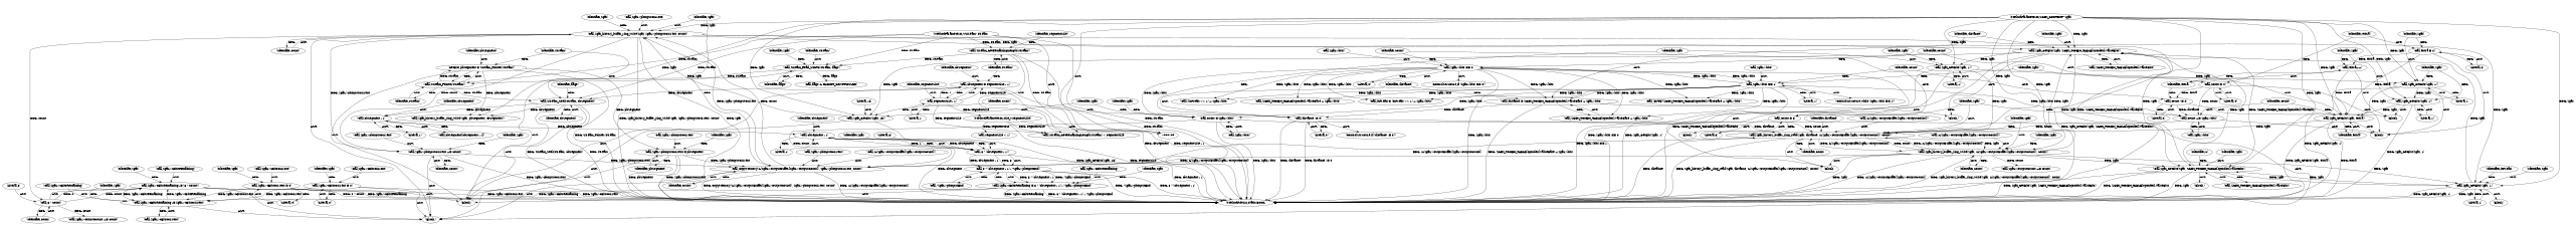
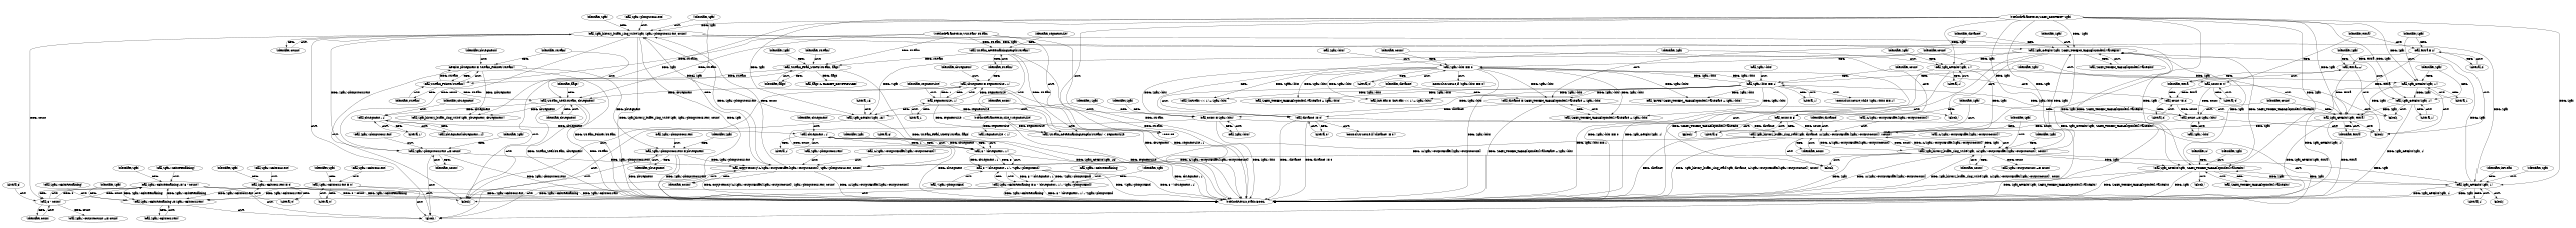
  digraph {
    n1 [label="(Call,zgfx->cBitsRemaining -= (8 * count))"]
    n2 [label="(Call,8 * count)"]
    n3 [label="(Call,zgfx->cBitsRemaining -= zgfx->cBitsCurrent)"]
    n4 [label="(Block,)"]
    n5 [label="(MethodReturn,static BOOL)"]
    n6 [label="(Identifier,count)"]
    n7 [label="(Call,zgfx->OutputCount += count)"]
    n8 [label="(Call,zgfx->cBitsCurrent)"]
    n9 [label="(Call,zgfx_history_buffer_ring_write(zgfx, zgfx->pbInputCurrent, count))"]
    n10 [label="(Call,zgfx_GetBits(zgfx, ZGFX_TOKEN_TABLE[opIndex].valueBits))"]
    n11 [label="(Call,zgfx_GetBits(zgfx, 1))"]
    n12 [label="(Call,zgfx_GetBits(zgfx, ZGFX_TOKEN_TABLE[opIndex].valueBits))"]
    n13 [label="(Call,zgfx->pbInputCurrent += count)"]
    n14 [label="(Identifier,count)"]
    n15 [label="(Call,zgfx_GetBits(zgfx, 15))"]
    n16 [label="(Call,zgfx_GetBits(zgfx, 1))"]
    n17 [label="(Call,ZGFX_TOKEN_TABLE[opIndex].valueBits)"]
    n18 [label="(Block,)"]
    n19 [label="(Literal,1)"]
    n20 [label="(Block,)"]
    n21 [label="(Call,ZGFX_TOKEN_TABLE[opIndex].valueBits)"]
    n22 [label="(Block,)"]
    n23 [label="(Call,CopyMemory(&(zgfx->OutputBuffer[zgfx->OutputCount]), zgfx->pbInputCurrent, count))"]
    n24 [label="(Identifier,count)"]
    n25 [label="(Literal,15)"]
    n26 [label="(Call,zgfx_history_buffer_ring_read(zgfx, distance, &(zgfx->OutputBuffer[zgfx->OutputCount]), count))"]
    n27 [label="(Block,)"]
    n28 [label="(Call,zgfx_GetBits(zgfx, 1))"]
    n29 [label="(Literal,1)"]
    n30 [label="(Call,zgfx_history_buffer_ring_write(zgfx, &(zgfx->OutputBuffer[zgfx->OutputCount]), count))"]
    n31 [label="(Identifier,count)"]
    n32 [label="(Call,zgfx->OutputCount += count)"]
    n33 [label="(Identifier,count)"]
    n34 [label="(Identifier,count)"]
    n35 [label="(Call,zgfx_GetBits(zgfx, extra))"]
    n36 [label="(Call,zgfx_GetBits(zgfx, 1))"]
    n37 [label="(Block,)"]
    n38 [label="(Literal,1)"]
    n39 [label="(MethodParameterIn,ZGFX_CONTEXT* zgfx)"]
    n40 [label="(Call,zgfx_history_buffer_ring_write(zgfx, pbSegment, cbSegment))"]
    1000105
    n42 [label="(Identifier,extra)"]
    n43 [label="(Block,)"]
    n44 [label="(Literal,1)"]
    n45 [label="(Call,extra = 2)"]
    n46 [label="(Call,extra++)"]
    n47 [label="(Literal,2)"]
    n48 [label="(Identifier,extra)"]
    n49 [label="(Call,count *= 2)"]
    n50 [label="(Call,distance != 0)"]
    n51 [label="(ControlStructure,if (distance != 0))"]
    n52 [label="(Literal,0)"]
    n53 [label="(Call,distance = ZGFX_TOKEN_TABLE[opIndex].valueBase + zgfx->bits)"]
    n54 [label="(Call,ZGFX_TOKEN_TABLE[opIndex].valueBase + zgfx->bits)"]
    n55 [label="(Call,zgfx->bits == 0)"]
    n56 [label="(Call,zgfx->bits == 1)"]
    n57 [label="(Call,count = zgfx->bits)"]
    n58 [label="(Call,inPrefix = (inPrefix << 1) + zgfx->bits)"]
    n59 [label="(Call,(BYTE)(ZGFX_TOKEN_TABLE[opIndex].valueBase + zgfx->bits))"]
    n60 [label="(ControlStructure,if (zgfx->bits == 0))"]
    n61 [label="(Call,ZGFX_TOKEN_TABLE[opIndex].valueBase + zgfx->bits)"]
    n62 [label="(Call,(inPrefix << 1) + zgfx->bits)"]
    n63 [label="(Literal,0)"]
    n64 [label="(Call,count += zgfx->bits)"]
    n65 [label="(ControlStructure,while (zgfx->bits == 1))"]
    n66 [label="(Literal,1)"]
    n67 [label="(Call,zgfx->bits)"]
    n68 [label="(Call,zgfx->bits)"]
    n69 [label="(Call,zgfx->pbInputCurrent = pbSegment)"]
    n70 [label="(Block,)"]
    n71 [label="(Identifier,pbSegment)"]
    n72 [label="(GetBits,pbSegment = Stream_Pointer(stream))"]
    n73 [label="(Call,Stream_Pointer(stream))"]
    n74 [label="(Call,Stream_Seek(stream, cbSegment))"]
    n75 [label="(Identifier,stream)"]
    n76 [label="(Call,cbSegment - 1)"]
    n77 [label="(Identifier,cbSegment)"]
    n78 [label="(Call,Stream_Read_UINT8(stream, flags))"]
    n79 [label="(Identifier,flags)"]
    n80 [label="(Call,flags & PACKET_COMPRESSED)"]
    n81 [label="(Call,Stream_GetRemainingLength(stream))"]
    n82 [label="(Identifier,stream)"]
    n83 [label="(Call,Stream_GetRemainingLength(stream) < segmentSize)"]
    n84 [label="(Call,cbSegment = segmentSize - 1)"]
    n85 [label="(MethodParameterIn,wStream* stream)"]
    n86 [label="(Call,count = 4)"]
    n87 [label="(Literal,4)"]
    n88 [label="(Literal,2)"]
    n89 [label="(Call,count = 3)"]
    n90 [label="(Block,)"]
    n91 [label="(Literal,3)"]
    n92 [label="(Call,zgfx->cBitsCurrent = 0)"]
    n93 [label="(Literal,0)"]
    n94 [label="(Call,zgfx->cBitsCurrent = 0)"]
    n95 [label="(Literal,0)"]
    n96 [label="(Call,zgfx->cBitsRemaining = 8 * (cbSegment - 1) - *zgfx->pbInputEnd)"]
    n97 [label="(Call,8 * (cbSegment - 1) - *zgfx->pbInputEnd)"]
    n98 [label="(Call,*zgfx->pbInputEnd)"]
    n99 [label="(Call,8 * (cbSegment - 1))"]
    n100 [label="(Call,cbSegment - 1)"]
    n101 [label="(Literal,1)"]
    n102 [label="(Call,pbSegment[cbSegment - 1])"]
    n103 [label="(Literal,1)"]
    n104 [label="(Call,segmentSize - 1)"]
    n105 [label="(Literal,1)"]
    n106 [label="(MethodParameterIn,size_t segmentSize)"]
    n107 [label="(Call,segmentSize < 1)"]
    n108 [label="(Identifier,zgfx)"]
    n109 [label="(Identifier,segmentSize)"]
    n110 [label="(Identifier,zgfx)"]
    n111 [label="(Identifier,zgfx)"]
    n112 [label="(Identifier,cbSegment)"]
    n113 [label="(Identifier,zgfx)"]
    n114 [label="(Literal,8)"]
    n115 [label="(Identifier,zgfx)"]
    n116 [label="(Call,&(zgfx->OutputBuffer[zgfx->OutputCount]))"]
    n117 [label="(Call,zgfx->bits)"]
    n118 [label="(Identifier,distance)"]
    n119 [label="(Identifier,zgfx)"]
    n120 [label="(Identifier,zgfx)"]
    n121 [label="(Identifier,count)"]
    n122 [label="(Identifier,zgfx)"]
    n123 [label="(Identifier,zgfx)"]
    n124 [label="(Identifier,stream)"]
    n125 [label="(Literal,8)"]
    n126 [label="(Identifier,stream)"]
    n127 [label="(Identifier,flags)"]
    n128 [label="(Identifier,count)"]
    n129 [label="(Call,&(zgfx->OutputBuffer[zgfx->OutputCount]))"]
    n130 [label="(Identifier,zgfx)"]
    n131 [label="(Identifier,distance)"]
    n132 [label="(Identifier,count)"]
    n133 [label="(Identifier,zgfx)"]
    n134 [label="(Identifier,zgfx)"]
    n135 [label="(Call,zgfx->cBitsRemaining)"]
    n136 [label="(Identifier,pbSegment)"]
    n137 [label="(Identifier,extra)"]
    n138 [label="(Identifier,zgfx)"]
    n139 [label="(Identifier,cbSegment)"]
    n140 [label="(Identifier,distance)"]
    n141 [label="(Identifier,inPrefix)"]
    n142 [label="(Identifier,zgfx)"]
    n143 [label="(Identifier,zgfx)"]
    n144 [label="(Identifier,cbSegment)"]
    n145 [label="(Identifier,zgfx)"]
    n146 [label="(Identifier,zgfx)"]
    n147 [label="(Identifier,count)"]
    n148 [label="(Identifier,segmentSize)"]
    n149 [label="(Identifier,c)"]
    n150 [label="(Identifier,zgfx)"]
    n151 [label="(Call,zgfx->bits)"]
    n152 [label="(Identifier,zgfx)"]
    n153 [label="(Call,zgfx->pbInputCurrent)"]
    n154 [label="(Call,zgfx->cBitsRemaining)"]
    n155 [label="(Call,zgfx->cBitsCurrent)"]
    n156 [label="(Identifier,zgfx)"]
    n157 [label="(Call,zgfx->pbInputCurrent)"]
    n158 [label="(Identifier,zgfx)"]
    n159 [label="(Identifier,zgfx)"]
    n160 [label="(Call,zgfx->cBitsCurrent)"]
    n161 [label="(Identifier,zgfx)"]
    n162 [label="(Identifier,zgfx)"]
    n163 [label="(Call,zgfx->pbInputCurrent)"]
    n164 [label="(Call,zgfx->cBitsRemaining)"]
    n165 [label="(Call,zgfx->pbInputCurrent)"]
    n166 [label="(Call,&(zgfx->OutputBuffer[zgfx->OutputCount]))"]
    n167 [label="(Identifier,zgfx)"]
    n168 [label="(Identifier,count)"]
+   n1 -> n2 [label="CFG: "]
    n1 -> n3 [label="DDG: zgfx->cBitsRemaining"]
    n1 -> n4 [label="AST: "]
    n1 -> n5 [label="DDG: 8 * count"]
    n1 -> n5 [label="DDG: zgfx->cBitsRemaining"]
    n2 -> n1 [label="AST: "]
    n2 -> n1 [label="DDG: 8"]
    n2 -> n1 [label="DDG: count"]
    n2 -> n6 [label="CFG: "]
    n2 -> n7 [label="DDG: count"]
    n3 -> n1 [label="DDG: zgfx->cBitsRemaining"]
    n3 -> n4 [label="AST: "]
    n3 -> n8 [label="CFG: "]
    n6 -> n2 [label="AST: "]
    n8 -> n3 [label="AST: "]
    n9 -> n2 [label="DDG: count"]
    n9 -> n4 [label="AST: "]
    n9 -> n5 [label="DDG: zgfx"]
    n9 -> n5 [label="DDG: zgfx_history_buffer_ring_write(zgfx, zgfx->pbInputCurrent, count)"]
    n9 -> n10 [label="DDG: zgfx"]
    n9 -> n11 [label="DDG: zgfx"]
    n9 -> n12 [label="DDG: zgfx"]
    n9 -> n13 [label="DDG: count"]
    n9 -> n13 [label="DDG: zgfx->pbInputCurrent"]
    n9 -> n14 [label="CFG: "]
    n10 -> n5 [label="DDG: ZGFX_TOKEN_TABLE[opIndex].valueBits"]
    n10 -> n5 [label="DDG: zgfx_GetBits(zgfx, ZGFX_TOKEN_TABLE[opIndex].valueBits)"]
    n10 -> n12 [label="DDG: ZGFX_TOKEN_TABLE[opIndex].valueBits"]
    n10 -> n15 [label="DDG: zgfx"]
    n10 -> n16 [label="DDG: zgfx"]
    n10 -> n17 [label="CFG: "]
    n10 -> n18 [label="AST: "]
    n11 -> n5 [label="DDG: zgfx"]
    n11 -> n5 [label="DDG: zgfx_GetBits(zgfx, 1)"]
    n11 -> n10 [label="DDG: zgfx"]
    n11 -> n12 [label="DDG: zgfx"]
    n11 -> n19 [label="CFG: "]
    n11 -> n20 [label="AST: "]
    n12 -> n5 [label="DDG: zgfx_GetBits(zgfx, ZGFX_TOKEN_TABLE[opIndex].valueBits)"]
    n12 -> n5 [label="DDG: ZGFX_TOKEN_TABLE[opIndex].valueBits"]
    n12 -> n5 [label="DDG: zgfx"]
    n12 -> n10 [label="DDG: zgfx"]
    n12 -> n10 [label="DDG: ZGFX_TOKEN_TABLE[opIndex].valueBits"]
    n12 -> n11 [label="DDG: zgfx"]
    n12 -> n21 [label="CFG: "]
    n12 -> n22 [label="AST: "]
    n13 -> n4 [label="AST: "]
    n13 -> n5 [label="DDG: zgfx->pbInputCurrent"]
    n13 -> n23 [label="DDG: zgfx->pbInputCurrent"]
    n13 -> n24 [label="CFG: "]
    n14 -> n9 [label="AST: "]
    n15 -> n4 [label="AST: "]
    n15 -> n5 [label="DDG: zgfx_GetBits(zgfx, 15)"]
    n15 -> n9 [label="DDG: zgfx"]
    n16 -> n5 [label="DDG: zgfx_GetBits(zgfx, 1)"]
    n16 -> n26 [label="DDG: zgfx"]
    n16 -> n27 [label="AST: "]
    n16 -> n28 [label="DDG: zgfx"]
    n16 -> n29 [label="CFG: "]
    n17 -> n10 [label="AST: "]
    n19 -> n11 [label="AST: "]
    n21 -> n12 [label="AST: "]
    n23 -> n4 [label="AST: "]
    n23 -> n5 [label="DDG: &(zgfx->OutputBuffer[zgfx->OutputCount])"]
    n23 -> n5 [label="DDG: CopyMemory(&(zgfx->OutputBuffer[zgfx->OutputCount]), zgfx->pbInputCurrent, count)"]
    n23 -> n9 [label="DDG: zgfx->pbInputCurrent"]
    n23 -> n9 [label="DDG: count"]
    n23 -> n26 [label="DDG: &(zgfx->OutputBuffer[zgfx->OutputCount])"]
    n23 -> n34 [label="CFG: "]
    n24 -> n13 [label="AST: "]
    n25 -> n15 [label="AST: "]
    n26 -> n5 [label="DDG: distance"]
    n26 -> n5 [label="DDG: zgfx_history_buffer_ring_read(zgfx, distance, &(zgfx->OutputBuffer[zgfx->OutputCount]), count)"]
    n26 -> n27 [label="AST: "]
    n26 -> n30 [label="DDG: zgfx"]
    n26 -> n30 [label="DDG: &(zgfx->OutputBuffer[zgfx->OutputCount])"]
    n26 -> n30 [label="DDG: count"]
    n26 -> n33 [label="CFG: "]
    n28 -> n5 [label="DDG: zgfx_GetBits(zgfx, 1)"]
    n28 -> n35 [label="DDG: zgfx"]
    n28 -> n36 [label="DDG: zgfx"]
    n28 -> n37 [label="AST: "]
    n28 -> n38 [label="CFG: "]
    n29 -> n16 [label="AST: "]
    n30 -> n5 [label="DDG: zgfx"]
    n30 -> n5 [label="DDG: &(zgfx->OutputBuffer[zgfx->OutputCount])"]
    n30 -> n5 [label="DDG: zgfx_history_buffer_ring_write(zgfx, &(zgfx->OutputBuffer[zgfx->OutputCount]), count)"]
    n30 -> n10 [label="DDG: zgfx"]
    n30 -> n11 [label="DDG: zgfx"]
    n30 -> n12 [label="DDG: zgfx"]
    n30 -> n23 [label="DDG: &(zgfx->OutputBuffer[zgfx->OutputCount])"]
    n30 -> n26 [label="DDG: &(zgfx->OutputBuffer[zgfx->OutputCount])"]
    n30 -> n27 [label="AST: "]
    n30 -> n31 [label="CFG: "]
    n30 -> n32 [label="DDG: count"]
    n31 -> n30 [label="AST: "]
    n33 -> n26 [label="AST: "]
    n34 -> n23 [label="AST: "]
    n35 -> n5 [label="DDG: extra"]
    n35 -> n5 [label="DDG: zgfx_GetBits(zgfx, extra)"]
    n35 -> n26 [label="DDG: zgfx"]
    n35 -> n37 [label="AST: "]
    n35 -> n42 [label="CFG: "]
    n36 -> n5 [label="DDG: zgfx_GetBits(zgfx, 1)"]
    n36 -> n35 [label="DDG: zgfx"]
    n36 -> n43 [label="AST: "]
    n36 -> n44 [label="CFG: "]
    n38 -> n28 [label="AST: "]
    n39 -> n5 [label="DDG: zgfx"]
    n39 -> n9 [label="DDG: zgfx"]
    n39 -> n10 [label="DDG: zgfx"]
    n39 -> n11 [label="DDG: zgfx"]
    n39 -> n12 [label="DDG: zgfx"]
    n39 -> n15 [label="DDG: zgfx"]
    n39 -> n16 [label="DDG: zgfx"]
    n39 -> n26 [label="DDG: zgfx"]
    n39 -> n28 [label="DDG: zgfx"]
    n39 -> n30 [label="DDG: zgfx"]
    n39 -> n35 [label="DDG: zgfx"]
    n39 -> n36 [label="DDG: zgfx"]
    n39 -> n40 [label="DDG: zgfx"]
    n39 -> 1000105 [label="AST: "]
    n42 -> n35 [label="AST: "]
    n44 -> n36 [label="AST: "]
    n45 -> n35 [label="DDG: extra"]
    n45 -> n37 [label="AST: "]
    n45 -> n46 [label="DDG: extra"]
    n45 -> n47 [label="CFG: "]
    n46 -> n35 [label="DDG: extra"]
    n46 -> n43 [label="AST: "]
    n46 -> n48 [label="CFG: "]
    n47 -> n45 [label="AST: "]
    n48 -> n46 [label="AST: "]
    n48 -> n49 [label="CFG: "]
    n49 -> n43 [label="AST: "]
-   n49 -> n64 [label="DDG: distance"]
+   n49 -> n64 [label="DDG: count"]
    n49 -> n88 [label="CFG: "]
    n50 -> n5 [label="DDG: distance != 0"]
    n50 -> n5 [label="DDG: distance"]
    n50 -> n26 [label="DDG: distance"]
    n50 -> n51 [label="AST: "]
    n50 -> n52 [label="CFG: "]
    n52 -> n50 [label="AST: "]
    n53 -> n5 [label="DDG: ZGFX_TOKEN_TABLE[opIndex].valueBase + zgfx->bits"]
    n53 -> n18 [label="AST: "]
    n53 -> n50 [label="DDG: distance"]
    n53 -> n54 [label="CFG: "]
    n54 -> n53 [label="AST: "]
    n55 -> n5 [label="DDG: zgfx->bits"]
    n55 -> n5 [label="DDG: zgfx->bits == 0"]
    n55 -> n53 [label="DDG: zgfx->bits"]
    n55 -> n54 [label="DDG: zgfx->bits"]
    n55 -> n56 [label="DDG: zgfx->bits"]
    n55 -> n57 [label="DDG: zgfx->bits"]
    n55 -> n58 [label="DDG: zgfx->bits"]
    n55 -> n59 [label="DDG: zgfx->bits"]
    n55 -> n60 [label="AST: "]
    n55 -> n61 [label="DDG: zgfx->bits"]
    n55 -> n62 [label="DDG: zgfx->bits"]
    n55 -> n63 [label="CFG: "]
    n56 -> n5 [label="DDG: zgfx->bits == 1"]
    n56 -> n53 [label="DDG: zgfx->bits"]
    n56 -> n54 [label="DDG: zgfx->bits"]
    n56 -> n55 [label="DDG: zgfx->bits"]
    n56 -> n57 [label="DDG: zgfx->bits"]
    n56 -> n58 [label="DDG: zgfx->bits"]
    n56 -> n59 [label="DDG: zgfx->bits"]
    n56 -> n61 [label="DDG: zgfx->bits"]
    n56 -> n62 [label="DDG: zgfx->bits"]
    n56 -> n64 [label="DDG: zgfx->bits"]
    n56 -> n65 [label="AST: "]
    n56 -> n66 [label="CFG: "]
    n57 -> n4 [label="AST: "]
    n57 -> n5 [label="DDG: zgfx->bits"]
    n57 -> n23 [label="DDG: count"]
    n57 -> n67 [label="CFG: "]
    n63 -> n55 [label="AST: "]
    n64 -> n26 [label="DDG: count"]
    n64 -> n37 [label="AST: "]
    n64 -> n68 [label="CFG: "]
    n66 -> n56 [label="AST: "]
    n67 -> n57 [label="AST: "]
    n68 -> n64 [label="AST: "]
    n69 -> n5 [label="DDG: pbSegment"]
    n69 -> n5 [label="DDG: zgfx->pbInputCurrent"]
    n69 -> n23 [label="DDG: zgfx->pbInputCurrent"]
    n69 -> n70 [label="AST: "]
    n69 -> n71 [label="CFG: "]
    n71 -> n69 [label="AST: "]
    n72 -> n5 [label="DDG: Stream_Pointer(stream)"]
    n72 -> n40 [label="DDG: pbSegment"]
    n72 -> n69 [label="DDG: pbSegment"]
    n72 -> n70 [label="AST: "]
    n72 -> n73 [label="CFG: "]
    n73 -> n72 [label="AST: "]
    n73 -> n72 [label="DDG: stream"]
    n73 -> n74 [label="DDG: stream"]
    n73 -> n75 [label="CFG: "]
    n74 -> n5 [label="DDG: Stream_Seek(stream, cbSegment)"]
    n74 -> n5 [label="DDG: stream"]
    n74 -> n40 [label="DDG: cbSegment"]
    n74 -> n70 [label="AST: "]
    n74 -> n76 [label="DDG: cbSegment"]
    n74 -> n77 [label="CFG: "]
    n75 -> n73 [label="AST: "]
    n76 -> n100 [label="DDG: cbSegment"]
    n76 -> n102 [label="AST: "]
    n76 -> n103 [label="CFG: "]
    n77 -> n74 [label="AST: "]
+   n78 -> n5 [label="DDG: Stream_Read_UINT8(stream, flags)"]
    n78 -> n70 [label="AST: "]
    n78 -> n73 [label="DDG: stream"]
    n78 -> n79 [label="CFG: "]
    n78 -> n80 [label="DDG: flags"]
    n79 -> n78 [label="AST: "]
    n81 -> n5 [label="DDG: stream"]
    n81 -> n78 [label="DDG: stream"]
    n81 -> n82 [label="CFG: "]
    n81 -> n83 [label="AST: "]
    n81 -> n83 [label="DDG: stream"]
    n82 -> n81 [label="AST: "]
    n82 -> n84 [label="CFG: "]
    n84 -> n5 [label="DDG: segmentSize - 1"]
    n84 -> n5 [label="DDG: cbSegment"]
    n84 -> n70 [label="AST: "]
    n84 -> n74 [label="DDG: cbSegment"]
    n84 -> n104 [label="CFG: "]
    n85 -> n5 [label="DDG: stream"]
    n85 -> 1000105 [label="AST: "]
    n85 -> n73 [label="DDG: stream"]
    n85 -> n74 [label="DDG: stream"]
    n85 -> n78 [label="DDG: stream"]
    n85 -> n81 [label="DDG: stream"]
    n86 -> n37 [label="AST: "]
    n86 -> n49 [label="DDG: extra"]
    n86 -> n64 [label="DDG: count"]
-   n86 -> n87 [label="AST: "]
+   n86 -> n87 [label="CFG: "]
    n87 -> n86 [label="AST: "]
    n88 -> n49 [label="AST: "]
    n89 -> n26 [label="DDG: count"]
    n89 -> n90 [label="AST: "]
    n89 -> n91 [label="CFG: "]
    n91 -> n89 [label="AST: "]
    n92 -> n3 [label="DDG: zgfx->cBitsCurrent"]
    n92 -> n5 [label="DDG: zgfx->cBitsCurrent"]
    n92 -> n70 [label="AST: "]
    n92 -> n93 [label="CFG: "]
    n93 -> n92 [label="AST: "]
    n94 -> n3 [label="DDG: zgfx->cBitsCurrent"]
    n94 -> n4 [label="AST: "]
    n94 -> n5 [label="DDG: zgfx->cBitsCurrent"]
    n94 -> n95 [label="CFG: "]
    n95 -> n94 [label="AST: "]
    n96 -> n3 [label="DDG: zgfx->cBitsRemaining"]
    n96 -> n5 [label="DDG: zgfx->cBitsRemaining"]
    n96 -> n5 [label="DDG: 8 * (cbSegment - 1) - *zgfx->pbInputEnd"]
    n96 -> n70 [label="AST: "]
    n96 -> n97 [label="CFG: "]
    n97 -> n5 [label="DDG: 8 * (cbSegment - 1)"]
    n97 -> n5 [label="DDG: *zgfx->pbInputEnd"]
    n97 -> n96 [label="AST: "]
    n97 -> n96 [label="DDG: 8 * (cbSegment - 1)"]
    n97 -> n96 [label="DDG: *zgfx->pbInputEnd"]
-   n97 -> n98 [label="CFG: "]
    n98 -> n97 [label="AST: "]
    n99 -> n5 [label="DDG: cbSegment - 1"]
    n99 -> n97 [label="AST: "]
    n99 -> n97 [label="DDG: 8"]
    n99 -> n97 [label="DDG: cbSegment - 1"]
    n99 -> n100 [label="CFG: "]
    n100 -> n5 [label="DDG: cbSegment"]
    n100 -> n99 [label="AST: "]
    n100 -> n99 [label="DDG: cbSegment"]
    n100 -> n99 [label="DDG: 1"]
    n100 -> n101 [label="CFG: "]
    n101 -> n100 [label="AST: "]
    n102 -> n76 [label="CFG: "]
    n103 -> n76 [label="AST: "]
    n104 -> n83 [label="DDG: segmentSize"]
    n104 -> n84 [label="AST: "]
    n104 -> n84 [label="DDG: segmentSize"]
    n104 -> n84 [label="DDG: 1"]
    n104 -> n105 [label="CFG: "]
    n104 -> n106 [label="DDG: segmentSize"]
    n105 -> n104 [label="AST: "]
    n106 -> n5 [label="DDG: segmentSize"]
    n106 -> 1000105 [label="AST: "]
    n106 -> n83 [label="DDG: segmentSize"]
    n106 -> n107 [label="DDG: segmentSize"]
    n108 -> n12 [label="AST: "]
    n109 -> n81 [label="CFG: "]
    n110 -> n99 [label="CFG: "]
    n111 -> n35 [label="AST: "]
    n111 -> n56 [label="CFG: "]
    n112 -> n84 [label="AST: "]
    n113 -> n15 [label="AST: "]
    n113 -> n50 [label="CFG: "]
    n114 -> n2 [label="AST: "]
    n115 -> n26 [label="CFG: "]
    n115 -> n30 [label="AST: "]
    n116 -> n23 [label="AST: "]
    n117 -> n56 [label="AST: "]
    n118 -> n50 [label="AST: "]
    n118 -> n53 [label="CFG: "]
    n119 -> n92 [label="CFG: "]
    n120 -> n30 [label="CFG: "]
    n121 -> n55 [label="CFG: "]
    n121 -> n89 [label="AST: "]
    n122 -> n16 [label="AST: "]
    n122 -> n50 [label="CFG: "]
    n123 -> n16 [label="CFG: "]
    n124 -> n72 [label="CFG: "]
    n124 -> n74 [label="AST: "]
    n125 -> n99 [label="AST: "]
    n126 -> n78 [label="AST: "]
    n127 -> n74 [label="CFG: "]
    n128 -> n49 [label="AST: "]
    n128 -> n56 [label="CFG: "]
    n129 -> n26 [label="AST: "]
    n130 -> n78 [label="CFG: "]
    n131 -> n10 [label="CFG: "]
    n131 -> n53 [label="AST: "]
    n132 -> n55 [label="CFG: "]
    n132 -> n86 [label="AST: "]
    n133 -> n28 [label="AST: "]
    n133 -> n45 [label="CFG: "]
    n134 -> n28 [label="CFG: "]
    n134 -> n36 [label="CFG: "]
    n135 -> n3 [label="AST: "]
    n136 -> n72 [label="AST: "]
    n137 -> n45 [label="AST: "]
    n137 -> n86 [label="CFG: "]
    n138 -> n94 [label="CFG: "]
    n139 -> n76 [label="AST: "]
    n140 -> n26 [label="AST: "]
    n141 -> n11 [label="CFG: "]
    n142 -> n13 [label="CFG: "]
    n143 -> n9 [label="AST: "]
    n143 -> n23 [label="CFG: "]
    n144 -> n100 [label="AST: "]
    n145 -> n69 [label="CFG: "]
    n146 -> n57 [label="CFG: "]
    n147 -> n15 [label="CFG: "]
    n147 -> n57 [label="AST: "]
    n148 -> n104 [label="AST: "]
    n149 -> n12 [label="CFG: "]
    n150 -> n9 [label="CFG: "]
    n151 -> n55 [label="AST: "]
    n152 -> n1 [label="CFG: "]
    n153 -> n23 [label="AST: "]
    n154 -> n96 [label="AST: "]
    n155 -> n92 [label="AST: "]
    n156 -> n10 [label="AST: "]
    n157 -> n9 [label="AST: "]
    n158 -> n3 [label="CFG: "]
    n159 -> n11 [label="AST: "]
    n160 -> n94 [label="AST: "]
    n161 -> n26 [label="AST: "]
    n161 -> n64 [label="CFG: "]
    n161 -> n89 [label="CFG: "]
    n162 -> n36 [label="AST: "]
    n162 -> n46 [label="CFG: "]
    n163 -> n69 [label="AST: "]
    n164 -> n1 [label="AST: "]
    n165 -> n13 [label="AST: "]
    n166 -> n30 [label="AST: "]
    n167 -> n96 [label="CFG: "]
    n168 -> n35 [label="CFG: "]
    n168 -> n64 [label="AST: "]
  }
